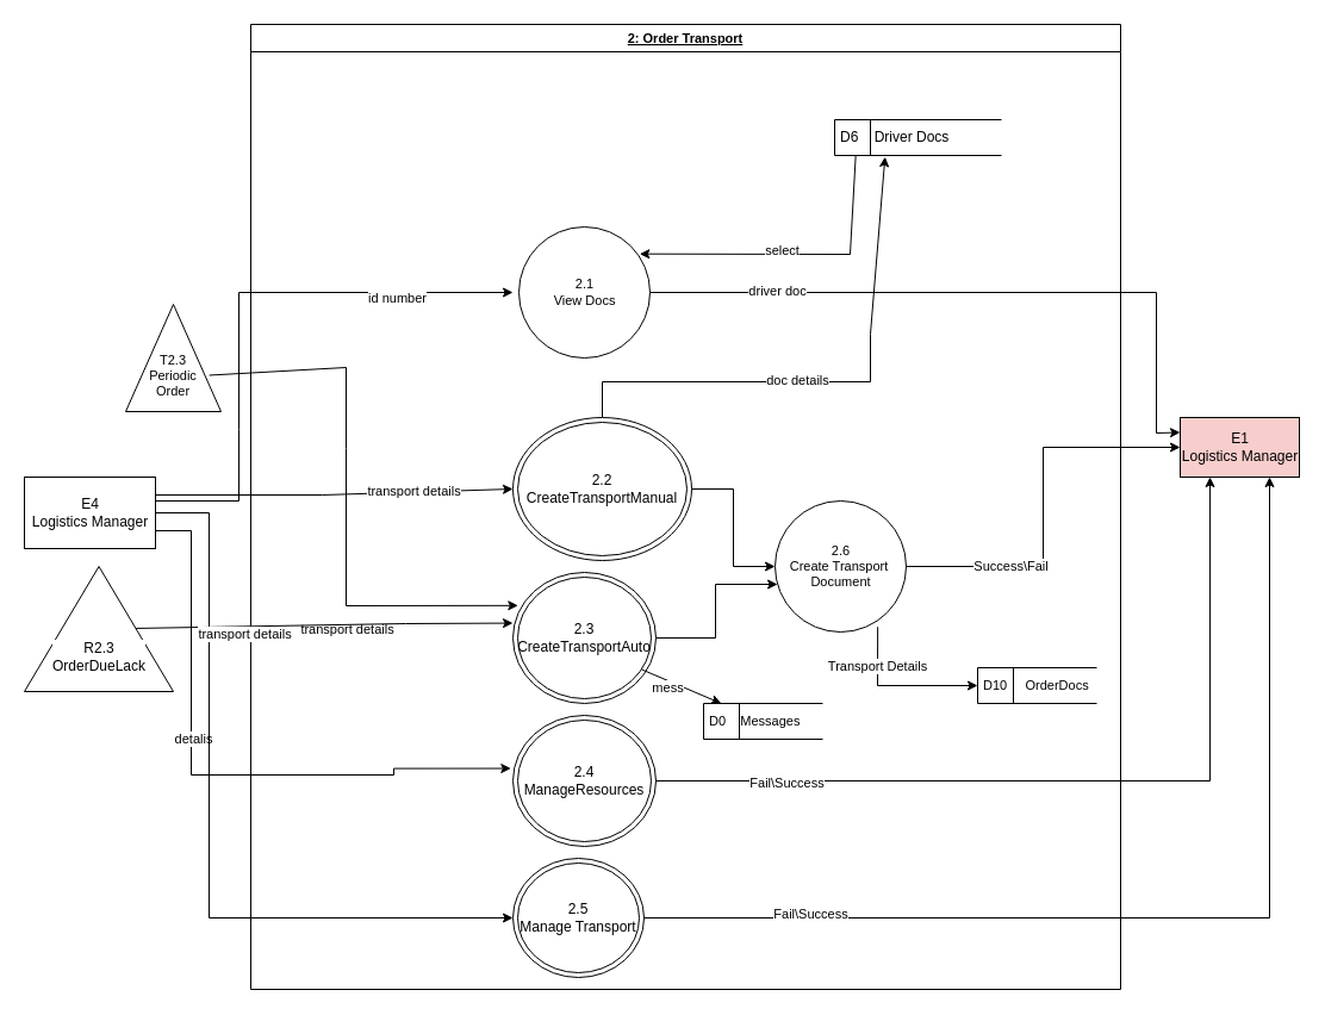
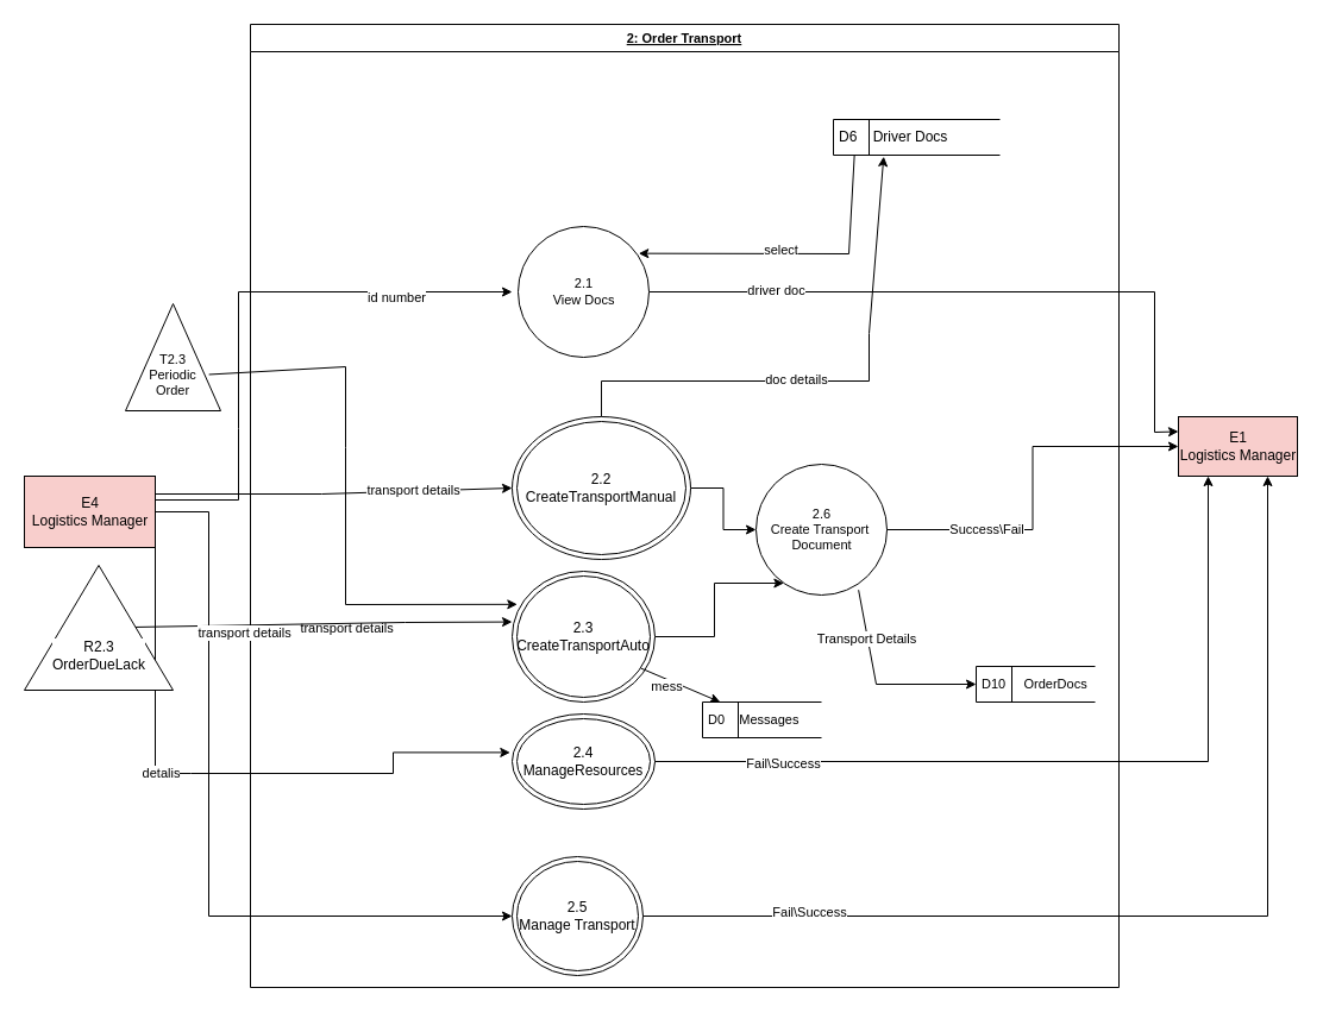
  <mxCell id="0" />
  <mxCell id="1" parent="0" />
  <mxCell id="2" value="" style="edgeStyle=orthogonalEdgeStyle;rounded=0;orthogonalLoop=1;jettySize=auto;html=1;entryX=-0.014;entryY=0.405;entryDx=0;entryDy=0;exitX=1;exitY=0.75;exitDx=0;exitDy=0;entryPerimeter=0;" parent="1" source="5" target="24" edge="1"><mxGeometry relative="1" as="geometry"><mxPoint x="325" y="430" as="targetPoint" /><Array as="points"><mxPoint x="160" y="650" /><mxPoint x="330" y="650" /><mxPoint x="330" y="645" /></Array></mxGeometry></mxCell>
  <mxCell id="3" value="detalis" style="edgeLabel;html=1;align=center;verticalAlign=middle;resizable=0;points=[];fontSize=11;" parent="2" connectable="0" vertex="1"><mxGeometry x="-0.198" y="1" relative="1" as="geometry"><mxPoint as="offset" /></mxGeometry></mxCell>
  <mxCell id="4" style="edgeStyle=orthogonalEdgeStyle;rounded=0;orthogonalLoop=1;jettySize=auto;html=1;entryX=0;entryY=0.5;entryDx=0;entryDy=0;fontSize=10;" parent="1" source="5" target="25" edge="1"><mxGeometry relative="1" as="geometry"><Array as="points"><mxPoint x="175" y="430" /><mxPoint x="175" y="770" /></Array></mxGeometry></mxCell>
- <mxCell id="5" value="E4&lt;br&gt;Logistics Manager" style="html=1;" parent="1" vertex="1"><mxGeometry x="20" y="400" width="110" height="60" as="geometry" /></mxCell>
+ <mxCell id="5" value="E4&lt;br&gt;Logistics Manager" style="html=1;fillColor=#f8cecc;" parent="1" vertex="1"><mxGeometry x="20" y="400" width="110" height="60" as="geometry" /></mxCell>
  <mxCell id="6" value="" style="endArrow=classic;html=1;rounded=0;exitX=1;exitY=0.25;exitDx=0;exitDy=0;entryX=0;entryY=0.5;entryDx=0;entryDy=0;" parent="1" source="5" target="29" edge="1"><mxGeometry width="50" height="50" relative="1" as="geometry"><mxPoint x="280" y="400" as="sourcePoint" /><mxPoint x="420" y="400" as="targetPoint" /><Array as="points"><mxPoint x="270" y="415" /></Array></mxGeometry></mxCell>
  <mxCell id="7" value="transport details" style="edgeLabel;html=1;align=center;verticalAlign=middle;resizable=0;points=[];" parent="6" connectable="0" vertex="1"><mxGeometry x="0.292" y="2" relative="1" as="geometry"><mxPoint x="23" as="offset" /></mxGeometry></mxCell>
  <mxCell id="8" value="D6&amp;nbsp; &amp;nbsp; Driver Docs" style="html=1;dashed=0;whitespace=wrap;shape=mxgraph.dfd.dataStoreID;align=left;spacingLeft=3;points=[[0,0],[0.5,0],[1,0],[0,0.5],[1,0.5],[0,1],[0.5,1],[1,1]];" parent="1" vertex="1"><mxGeometry x="700" y="100" width="140" height="30" as="geometry" /></mxCell>
  <mxCell id="9" value="" style="endArrow=classic;html=1;rounded=0;entryX=0;entryY=0.5;entryDx=0;entryDy=0;" parent="1" edge="1"><mxGeometry width="50" height="50" relative="1" as="geometry"><mxPoint x="130" y="420" as="sourcePoint" /><mxPoint x="430" y="245" as="targetPoint" /><Array as="points"><mxPoint x="130" y="420" /><mxPoint x="200" y="420" /><mxPoint x="200" y="360" /><mxPoint x="200" y="245" /></Array></mxGeometry></mxCell>
  <mxCell id="10" value="id number" style="edgeLabel;html=1;align=center;verticalAlign=middle;resizable=0;points=[];fontSize=11;" parent="9" connectable="0" vertex="1"><mxGeometry x="0.588" y="-4" relative="1" as="geometry"><mxPoint as="offset" /></mxGeometry></mxCell>
  <mxCell id="11" value="E1&lt;br&gt;Logistics Manager" style="html=1;dashed=0;whitespace=wrap;fillColor=#f8cecc;" parent="1" vertex="1"><mxGeometry x="990" y="350" width="100" height="50" as="geometry" /></mxCell>
  <mxCell id="12" value="" style="endArrow=classic;html=1;rounded=0;fontFamily=Comic Sans MS;fontSize=24;entryX=0;entryY=0.25;entryDx=0;entryDy=0;exitX=1;exitY=0.5;exitDx=0;exitDy=0;" parent="1" source="22" target="11" edge="1"><mxGeometry width="50" height="50" relative="1" as="geometry"><mxPoint x="550" y="245" as="sourcePoint" /><mxPoint x="730" y="240" as="targetPoint" /><Array as="points"><mxPoint x="970" y="245" /><mxPoint x="970" y="363" /></Array></mxGeometry></mxCell>
  <mxCell id="13" value="driver doc" style="edgeLabel;html=1;align=center;verticalAlign=middle;resizable=0;points=[];fontSize=11;" parent="12" connectable="0" vertex="1"><mxGeometry x="-0.622" y="2" relative="1" as="geometry"><mxPoint as="offset" /></mxGeometry></mxCell>
  <mxCell id="14" value="" style="triangle;whiteSpace=wrap;html=1;fontFamily=Helvetica;fontSize=11;rotation=-90;" parent="1" vertex="1"><mxGeometry x="100" y="260" width="90" height="80" as="geometry" /></mxCell>
  <mxCell id="15" value="T2.3&lt;br&gt;Periodic&lt;br&gt;Order" style="text;html=1;strokeColor=none;fillColor=none;align=center;verticalAlign=middle;whiteSpace=wrap;rounded=0;fontFamily=Helvetica;fontSize=11;" parent="1" vertex="1"><mxGeometry x="115" y="300" width="60" height="30" as="geometry" /></mxCell>
  <mxCell id="16" value="" style="endArrow=classic;html=1;rounded=0;fontFamily=Helvetica;fontSize=11;entryX=0.036;entryY=0.253;entryDx=0;entryDy=0;exitX=0.339;exitY=0.877;exitDx=0;exitDy=0;exitPerimeter=0;entryPerimeter=0;" parent="1" source="14" target="27" edge="1"><mxGeometry width="50" height="50" relative="1" as="geometry"><mxPoint x="230" y="500" as="sourcePoint" /><mxPoint x="280" y="450" as="targetPoint" /><Array as="points"><mxPoint x="290" y="308" /><mxPoint x="290" y="376" /><mxPoint x="290" y="508" /></Array></mxGeometry></mxCell>
  <mxCell id="17" value="transport details" style="edgeLabel;html=1;align=center;verticalAlign=middle;resizable=0;points=[];fontSize=11;fontFamily=Helvetica;" parent="16" connectable="0" vertex="1"><mxGeometry x="0.07" relative="1" as="geometry"><mxPoint y="89" as="offset" /></mxGeometry></mxCell>
  <mxCell id="18" value="" style="endArrow=classic;html=1;rounded=0;fontFamily=Helvetica;fontSize=11;entryX=0.302;entryY=1.039;entryDx=0;entryDy=0;entryPerimeter=0;exitX=0.5;exitY=0;exitDx=0;exitDy=0;" parent="1" source="29" target="8" edge="1"><mxGeometry width="50" height="50" relative="1" as="geometry"><mxPoint x="600" y="290" as="sourcePoint" /><mxPoint x="650" y="240" as="targetPoint" /><Array as="points"><mxPoint x="505" y="320" /><mxPoint x="730" y="320" /><mxPoint x="730" y="280" /></Array></mxGeometry></mxCell>
  <mxCell id="19" value="doc details" style="edgeLabel;html=1;align=center;verticalAlign=middle;resizable=0;points=[];fontSize=11;" parent="18" connectable="0" vertex="1"><mxGeometry x="-0.128" y="2" relative="1" as="geometry"><mxPoint x="-1" as="offset" /></mxGeometry></mxCell>
  <mxCell id="20" value="" style="endArrow=classic;html=1;rounded=0;fontFamily=Helvetica;fontSize=11;entryX=0.921;entryY=0.206;entryDx=0;entryDy=0;exitX=0.126;exitY=1.016;exitDx=0;exitDy=0;exitPerimeter=0;entryPerimeter=0;" parent="1" source="8" target="22" edge="1"><mxGeometry width="50" height="50" relative="1" as="geometry"><mxPoint x="740" y="310" as="sourcePoint" /><mxPoint x="541.36" y="212.55" as="targetPoint" /><Array as="points"><mxPoint x="713" y="213" /></Array></mxGeometry></mxCell>
  <mxCell id="21" value="select" style="edgeLabel;html=1;align=center;verticalAlign=middle;resizable=0;points=[];" parent="20" connectable="0" vertex="1"><mxGeometry x="0.077" y="-3" relative="1" as="geometry"><mxPoint as="offset" /></mxGeometry></mxCell>
  <mxCell id="22" value="2.1&lt;br&gt;View Docs" style="shape=ellipse;html=1;dashed=0;whitespace=wrap;aspect=fixed;perimeter=ellipsePerimeter;fontFamily=Helvetica;fontSize=11;" parent="1" vertex="1"><mxGeometry x="435" y="190" width="110" height="110" as="geometry" /></mxCell>
  <mxCell id="23" value="2: Order Transport" style="swimlane;fontSize=11;fontStyle=5" parent="1" vertex="1"><mxGeometry x="210" y="20" width="730" height="810" as="geometry" /></mxCell>
- <mxCell id="24" value="2.4&lt;br&gt;ManageResources" style="ellipse;shape=doubleEllipse;whiteSpace=wrap;html=1;" parent="23" vertex="1"><mxGeometry x="220" y="580" width="120" height="110" as="geometry" /></mxCell>
+ <mxCell id="24" value="2.4&lt;br&gt;ManageResources" style="ellipse;shape=doubleEllipse;whiteSpace=wrap;html=1;" parent="23" vertex="1"><mxGeometry x="220" y="580" width="120" height="80" as="geometry" /></mxCell>
  <mxCell id="25" value="2.5&lt;br&gt;Manage Transport" style="ellipse;shape=doubleEllipse;whiteSpace=wrap;html=1;" parent="23" vertex="1"><mxGeometry x="220" y="700" width="110" height="100" as="geometry" /></mxCell>
  <mxCell id="26" value="" style="edgeStyle=orthogonalEdgeStyle;rounded=0;orthogonalLoop=1;jettySize=auto;html=1;" parent="23" source="27" target="30" edge="1"><mxGeometry relative="1" as="geometry"><Array as="points"><mxPoint x="390" y="515" /><mxPoint x="390" y="470" /></Array></mxGeometry></mxCell>
  <mxCell id="27" value="2.3&lt;br&gt;CreateTransportAuto" style="ellipse;shape=doubleEllipse;whiteSpace=wrap;html=1;" parent="23" vertex="1"><mxGeometry x="220" y="460" width="120" height="110" as="geometry" /></mxCell>
  <mxCell id="28" value="" style="edgeStyle=orthogonalEdgeStyle;rounded=0;orthogonalLoop=1;jettySize=auto;html=1;" parent="23" source="29" target="30" edge="1"><mxGeometry relative="1" as="geometry" /></mxCell>
  <mxCell id="29" value="2.2&lt;br&gt;CreateTransportManual" style="ellipse;shape=doubleEllipse;whiteSpace=wrap;html=1;" parent="23" vertex="1"><mxGeometry x="220" y="330" width="150" height="120" as="geometry" /></mxCell>
- <mxCell id="30" value="2.6&lt;br&gt;Create Transport&amp;nbsp;&lt;br&gt;Document" style="shape=ellipse;html=1;dashed=0;whitespace=wrap;aspect=fixed;perimeter=ellipsePerimeter;fontFamily=Helvetica;fontSize=11;" parent="23" vertex="1"><mxGeometry x="440" y="400" width="110" height="110" as="geometry" /></mxCell>
+ <mxCell id="30" value="2.6&lt;br&gt;Create Transport&amp;nbsp;&lt;br&gt;Document" style="shape=ellipse;html=1;dashed=0;whitespace=wrap;aspect=fixed;perimeter=ellipsePerimeter;fontFamily=Helvetica;fontSize=11;" parent="23" vertex="1"><mxGeometry x="425" y="370" width="110" height="110" as="geometry" /></mxCell>
  <mxCell id="31" value="D10&amp;nbsp; &amp;nbsp; &amp;nbsp;OrderDocs" style="html=1;dashed=0;whitespace=wrap;shape=mxgraph.dfd.dataStoreID;align=left;spacingLeft=3;points=[[0,0],[0.5,0],[1,0],[0,0.5],[1,0.5],[0,1],[0.5,1],[1,1]];fontFamily=Helvetica;fontSize=11;" parent="23" vertex="1"><mxGeometry x="610" y="540" width="100" height="30" as="geometry" /></mxCell>
  <mxCell id="32" value="" style="endArrow=classic;html=1;rounded=0;fontFamily=Helvetica;fontSize=11;entryX=0;entryY=0.5;entryDx=0;entryDy=0;exitX=0.783;exitY=0.961;exitDx=0;exitDy=0;exitPerimeter=0;" parent="23" source="30" target="31" edge="1"><mxGeometry width="50" height="50" relative="1" as="geometry"><mxPoint x="540" y="540" as="sourcePoint" /><mxPoint x="590" y="490" as="targetPoint" /><Array as="points"><mxPoint x="526" y="555" /></Array></mxGeometry></mxCell>
  <mxCell id="33" value="Transport Details" style="edgeLabel;html=1;align=center;verticalAlign=middle;resizable=0;points=[];fontSize=11;fontFamily=Helvetica;" parent="32" connectable="0" vertex="1"><mxGeometry x="-0.505" y="-1" relative="1" as="geometry"><mxPoint as="offset" /></mxGeometry></mxCell>
  <mxCell id="34" value="D0&amp;nbsp; &amp;nbsp; Messages" style="html=1;dashed=0;whitespace=wrap;shape=mxgraph.dfd.dataStoreID;align=left;spacingLeft=3;points=[[0,0],[0.5,0],[1,0],[0,0.5],[1,0.5],[0,1],[0.5,1],[1,1]];fontFamily=Helvetica;fontSize=11;" parent="23" vertex="1"><mxGeometry x="380" y="570" width="100" height="30" as="geometry" /></mxCell>
  <mxCell id="35" value="" style="endArrow=classic;html=1;rounded=0;exitX=0.903;exitY=0.742;exitDx=0;exitDy=0;exitPerimeter=0;" parent="23" source="27" target="34" edge="1"><mxGeometry width="50" height="50" relative="1" as="geometry"><mxPoint x="420" y="670" as="sourcePoint" /><mxPoint x="470" y="620" as="targetPoint" /></mxGeometry></mxCell>
  <mxCell id="36" value="mess" style="edgeLabel;html=1;align=center;verticalAlign=middle;resizable=0;points=[];" parent="35" vertex="1" connectable="0"><mxGeometry x="-0.319" y="-5" relative="1" as="geometry"><mxPoint as="offset" /></mxGeometry></mxCell>
  <mxCell id="37" style="edgeStyle=orthogonalEdgeStyle;rounded=0;orthogonalLoop=1;jettySize=auto;html=1;entryX=0;entryY=0.387;entryDx=0;entryDy=0;entryPerimeter=0;" parent="1" source="38" target="27" edge="1"><mxGeometry relative="1" as="geometry"><Array as="points"><mxPoint x="340" y="523" /><mxPoint x="340" y="523" /></Array></mxGeometry></mxCell>
  <mxCell id="38" value="" style="triangle;whiteSpace=wrap;html=1;fontFamily=Helvetica;fontSize=11;rotation=-90;" parent="1" vertex="1"><mxGeometry x="30" y="465" width="105" height="125" as="geometry" /></mxCell>
  <mxCell id="39" value="transport details" style="edgeLabel;html=1;align=center;verticalAlign=middle;resizable=0;points=[];fontSize=11;fontFamily=Helvetica;" parent="1" connectable="0" vertex="1"><mxGeometry x="235" y="522.504" as="geometry"><mxPoint x="-31" y="9" as="offset" /></mxGeometry></mxCell>
  <mxCell id="40" style="edgeStyle=orthogonalEdgeStyle;rounded=0;orthogonalLoop=1;jettySize=auto;html=1;entryX=0;entryY=0.5;entryDx=0;entryDy=0;" parent="1" source="30" target="11" edge="1"><mxGeometry relative="1" as="geometry" /></mxCell>
  <mxCell id="41" value="Success\Fail" style="edgeLabel;html=1;align=center;verticalAlign=middle;resizable=0;points=[];" parent="40" connectable="0" vertex="1"><mxGeometry x="-0.47" y="1" relative="1" as="geometry"><mxPoint as="offset" /></mxGeometry></mxCell>
  <mxCell id="42" value="R2.3&lt;br&gt;OrderDueLack" style="text;html=1;strokeColor=none;fillColor=none;align=center;verticalAlign=middle;whiteSpace=wrap;rounded=0;labelBackgroundColor=#FFFFFF;" parent="1" vertex="1"><mxGeometry x="43.75" y="532.5" width="77.5" height="37.5" as="geometry" /></mxCell>
  <mxCell id="43" style="edgeStyle=orthogonalEdgeStyle;rounded=0;orthogonalLoop=1;jettySize=auto;html=1;entryX=0.25;entryY=1;entryDx=0;entryDy=0;" parent="1" source="24" target="11" edge="1"><mxGeometry relative="1" as="geometry" /></mxCell>
  <mxCell id="44" value="Fail\Success" style="edgeLabel;html=1;align=center;verticalAlign=middle;resizable=0;points=[];" parent="43" connectable="0" vertex="1"><mxGeometry x="-0.694" y="-1" relative="1" as="geometry"><mxPoint x="-1" as="offset" /></mxGeometry></mxCell>
  <mxCell id="45" style="edgeStyle=orthogonalEdgeStyle;rounded=0;orthogonalLoop=1;jettySize=auto;html=1;entryX=0.75;entryY=1;entryDx=0;entryDy=0;" parent="1" source="25" target="11" edge="1"><mxGeometry relative="1" as="geometry" /></mxCell>
  <mxCell id="46" value="Fail\Success" style="edgeLabel;html=1;align=center;verticalAlign=middle;resizable=0;points=[];" parent="45" connectable="0" vertex="1"><mxGeometry x="-0.688" y="4" relative="1" as="geometry"><mxPoint x="-1" as="offset" /></mxGeometry></mxCell>
